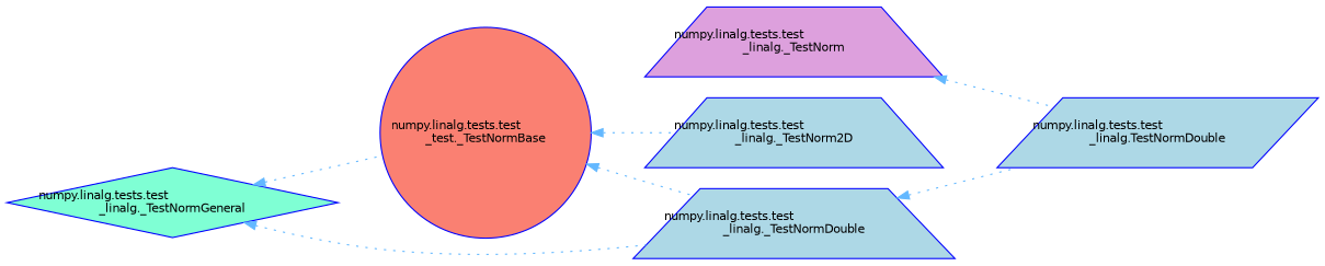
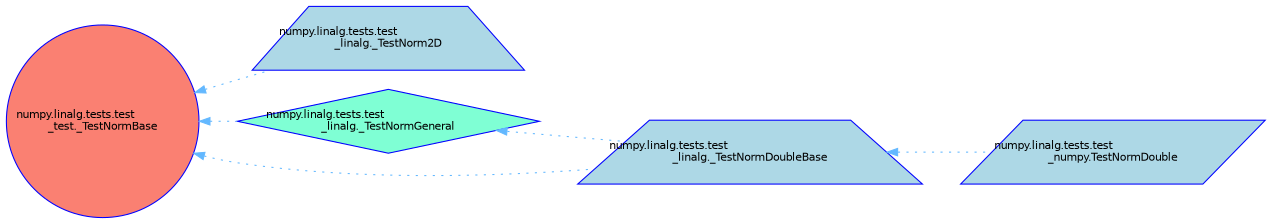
  digraph {
    rankdir=LR
    node [color=blue fillcolor=lightblue fontname=Helvetica fontsize=10 shape=trapezium style=filled]
    edge [color=steelblue1 dir=back fontname=Helvetica fontsize=10 labelfontname=Helvetica labelfontsize=10 style=dotted]
-   n1 [fontcolor=black height=0.2 label="numpy.linalg.tests.test\l_linalg.TestNormDouble" shape=parallelogram width=0.4]
-   n2 [fillcolor=plum height=0.2 label="numpy.linalg.tests.test\l_linalg._TestNorm" width=0.4]
+   n1 [fontcolor=black height=0.2 label="numpy.linalg.tests.test\l_numpy.TestNormDouble" shape=parallelogram width=0.4]
    n3 [height=0.2 label="numpy.linalg.tests.test\l_linalg._TestNorm2D" width=0.4]
    n4 [fillcolor=salmon height=0.2 label="numpy.linalg.tests.test\l_test._TestNormBase" shape=circle width=0.4]
    n5 [fillcolor=aquamarine height=0.2 label="numpy.linalg.tests.test\l_linalg._TestNormGeneral" shape=diamond width=0.4]
-   n6 [height=0.2 label="numpy.linalg.tests.test\l_linalg._TestNormDouble" width=0.4]
-   n2 -> n1
+   n6 [height=0.2 label="numpy.linalg.tests.test\l_linalg._TestNormDoubleBase" width=0.4]
    n4 -> n3
-   n5 -> n4
+   n4 -> n5
    n4 -> n6
    n5 -> n6
    n6 -> n1
  }
